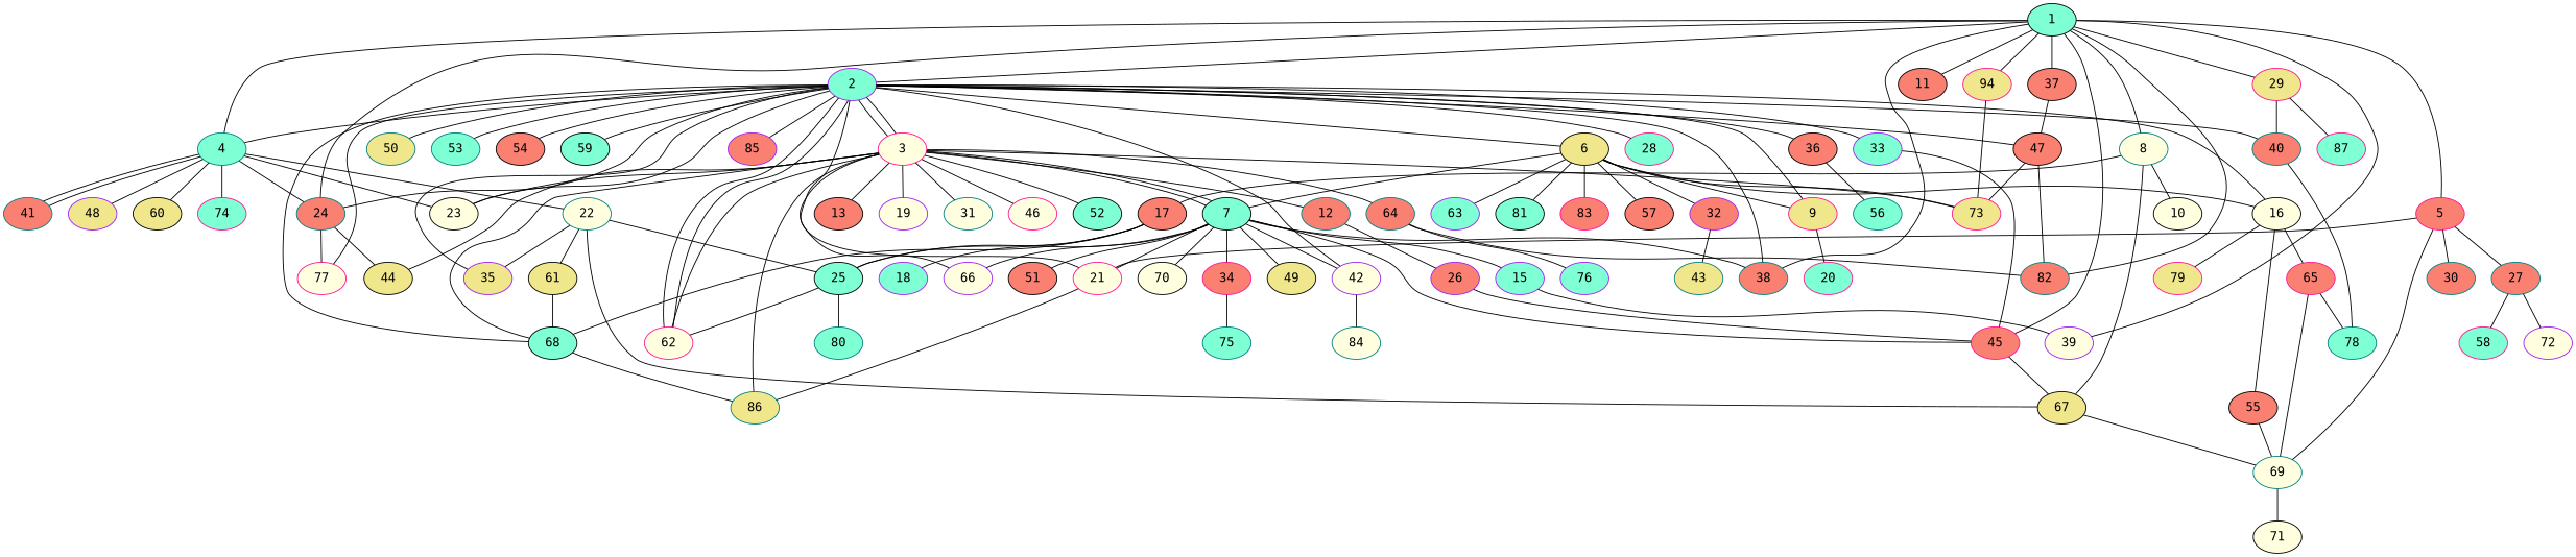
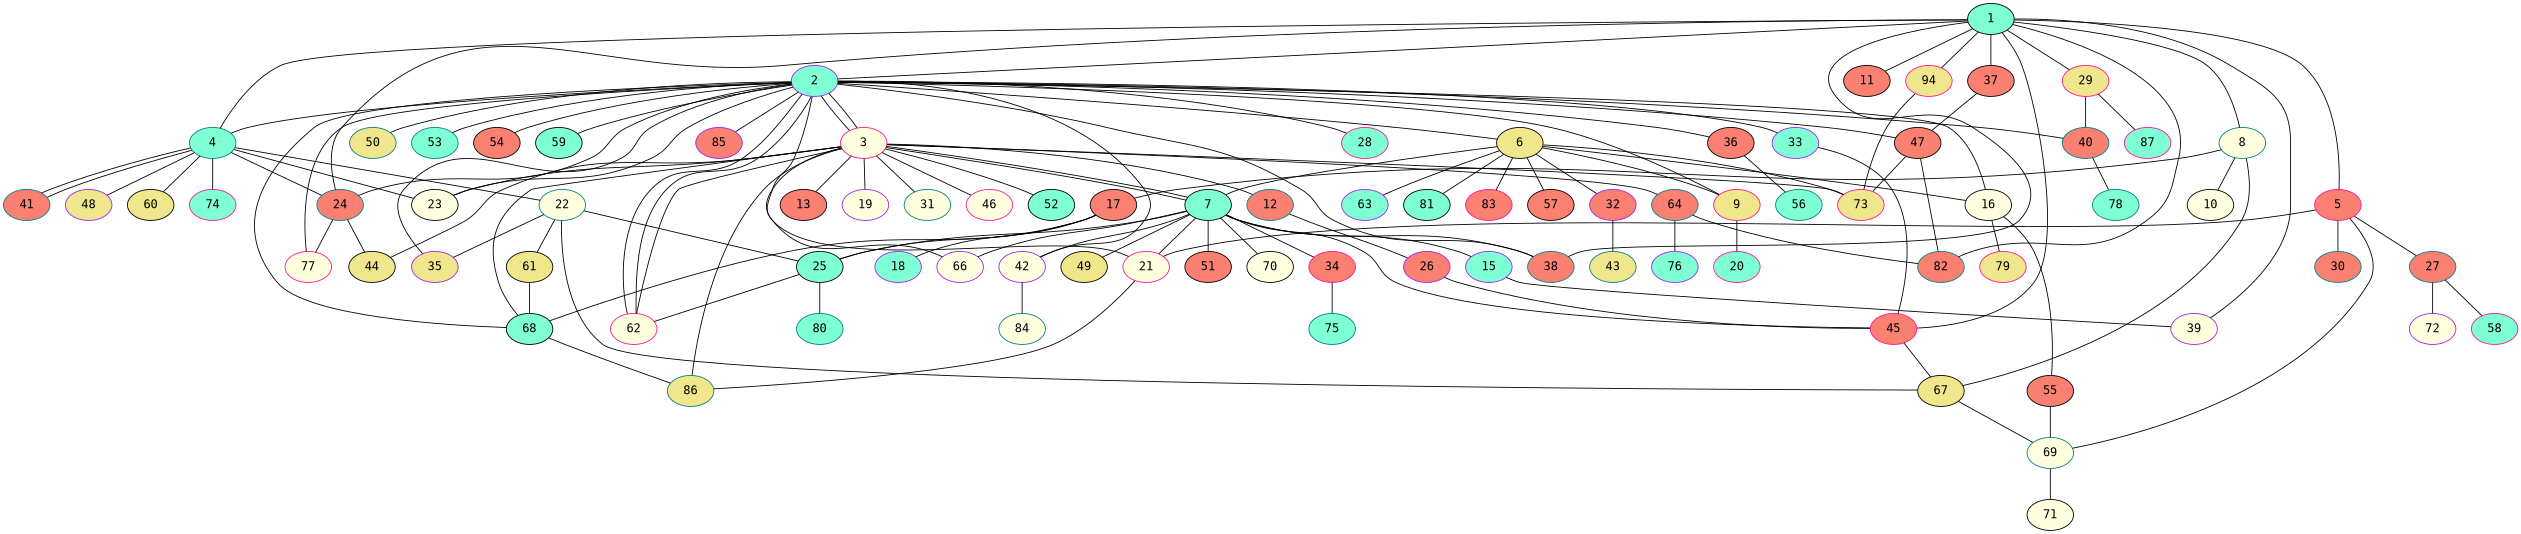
  graph {
    fontname="DejaVu Sans Mono"
    node [color=black fillcolor=salmon fontname="DejaVu Sans Mono" style=filled]
    edge [fontname="DejaVu Sans Mono"]
    1 [fillcolor=aquamarine]
    2 [color=purple fillcolor=aquamarine]
    4 [color=teal fillcolor=aquamarine]
    5 [color=deeppink]
    8 [color=teal fillcolor=lightyellow]
    11
    n7 [color=deeppink fillcolor=khaki label=94]
    24 [color=teal]
    29 [color=deeppink fillcolor=khaki]
    37
    38 [color=teal]
    39 [color=purple fillcolor=lightyellow]
    45 [color=deeppink]
    82 [color=teal]
    3 [color=deeppink fillcolor=lightyellow]
    6 [fillcolor=khaki]
    9 [color=deeppink fillcolor=khaki]
    16 [fillcolor=lightyellow]
    21 [color=deeppink fillcolor=lightyellow]
    23 [fillcolor=lightyellow]
    28 [color=deeppink fillcolor=aquamarine]
    33 [color=purple fillcolor=aquamarine]
    35 [color=purple fillcolor=khaki]
    36
    40 [color=teal]
    42 [color=purple fillcolor=lightyellow]
    47
    50 [color=teal fillcolor=khaki]
    53 [color=teal fillcolor=aquamarine]
    54
    59 [fillcolor=aquamarine]
    62 [color=deeppink fillcolor=lightyellow]
    68 [fillcolor=aquamarine]
    77 [color=deeppink fillcolor=lightyellow]
    85 [color=purple]
    22 [color=teal fillcolor=lightyellow]
    41 [color=teal]
    48 [color=purple fillcolor=khaki]
    60 [fillcolor=khaki]
    74 [color=deeppink fillcolor=aquamarine]
    30 [color=teal]
    27 [color=teal]
    69 [color=teal fillcolor=lightyellow]
    10 [fillcolor=lightyellow]
    17
    67 [fillcolor=khaki]
    73 [color=deeppink fillcolor=khaki]
    44 [fillcolor=khaki]
    87 [color=deeppink fillcolor=aquamarine]
    7 [fillcolor=aquamarine]
    12 [color=teal]
    13
    19 [color=purple fillcolor=lightyellow]
    31 [color=teal fillcolor=lightyellow]
    46 [color=deeppink fillcolor=lightyellow]
    52 [fillcolor=aquamarine]
    64 [color=teal]
    66 [color=purple fillcolor=lightyellow]
    86 [color=teal fillcolor=khaki]
    32 [color=purple]
    57
    63 [color=purple fillcolor=aquamarine]
    81 [fillcolor=aquamarine]
    83 [color=deeppink]
    20 [color=deeppink fillcolor=aquamarine]
    55
-   65 [color=deeppink]
    79 [color=deeppink fillcolor=khaki]
    56 [color=teal fillcolor=aquamarine]
    78 [color=teal fillcolor=aquamarine]
    84 [color=teal fillcolor=lightyellow]
    15 [color=purple fillcolor=aquamarine]
    25 [fillcolor=aquamarine]
    34 [color=deeppink]
    49 [fillcolor=khaki]
    51
    70 [fillcolor=lightyellow]
    26 [color=purple]
    76 [color=purple fillcolor=aquamarine]
    61 [fillcolor=khaki]
    58 [color=deeppink fillcolor=aquamarine]
    72 [color=purple fillcolor=lightyellow]
    71 [fillcolor=lightyellow]
    43 [color=teal fillcolor=khaki]
    80 [color=teal fillcolor=aquamarine]
    75 [color=teal fillcolor=aquamarine]
    18 [color=purple fillcolor=aquamarine]
    1 -- 2
    1 -- 4
    1 -- 5
    1 -- 8
    1 -- 11
    1 -- n7
    1 -- 24
    1 -- 29
    1 -- 37
    1 -- 38
    1 -- 39
    1 -- 45
    1 -- 82
    2 -- 4
    2 -- 24
    2 -- 38
    2 -- 3
    2 -- 3
    2 -- 6
    2 -- 9
    2 -- 16
    2 -- 21
    2 -- 23
    2 -- 28
    2 -- 33
    2 -- 35
    2 -- 36
    2 -- 40
    2 -- 42
    2 -- 47
    2 -- 50
    2 -- 53
    2 -- 54
    2 -- 59
    2 -- 62
    2 -- 62
    2 -- 68
    2 -- 77
    2 -- 85
    4 -- 24
    4 -- 23
    4 -- 22
    4 -- 41
    4 -- 41
    4 -- 48
    4 -- 60
    4 -- 74
    5 -- 21
    5 -- 30
    5 -- 27
    5 -- 69
    8 -- 10
    8 -- 17
    8 -- 67
    n7 -- 73
    24 -- 77
    24 -- 44
    29 -- 40
    29 -- 87
    37 -- 47
    45 -- 67
    3 -- 23
    3 -- 62
    3 -- 68
    3 -- 73
    3 -- 44
    3 -- 7
    3 -- 7
    3 -- 12
    3 -- 13
    3 -- 19
    3 -- 31
    3 -- 46
    3 -- 52
    3 -- 64
    3 -- 66
    3 -- 86
    6 -- 9
    6 -- 16
    6 -- 73
    6 -- 7
    6 -- 32
    6 -- 57
    6 -- 63
    6 -- 81
    6 -- 83
    9 -- 20
    16 -- 55
-   16 -- 65
    16 -- 79
    21 -- 86
    33 -- 45
    36 -- 56
    40 -- 78
    42 -- 84
    47 -- 82
    47 -- 73
    68 -- 86
    22 -- 35
    22 -- 67
    22 -- 25
    22 -- 61
    27 -- 58
    27 -- 72
    69 -- 71
    17 -- 68
    17 -- 25
    17 -- 18
    67 -- 69
    7 -- 38
    7 -- 45
    7 -- 21
    7 -- 42
    7 -- 66
    7 -- 15
    7 -- 25
    7 -- 34
    7 -- 49
    7 -- 51
    7 -- 70
    12 -- 26
    64 -- 82
    64 -- 76
    32 -- 43
    55 -- 69
-   65 -- 69
-   65 -- 78
    15 -- 39
    25 -- 62
    25 -- 80
    34 -- 75
    26 -- 45
    61 -- 68
  }
